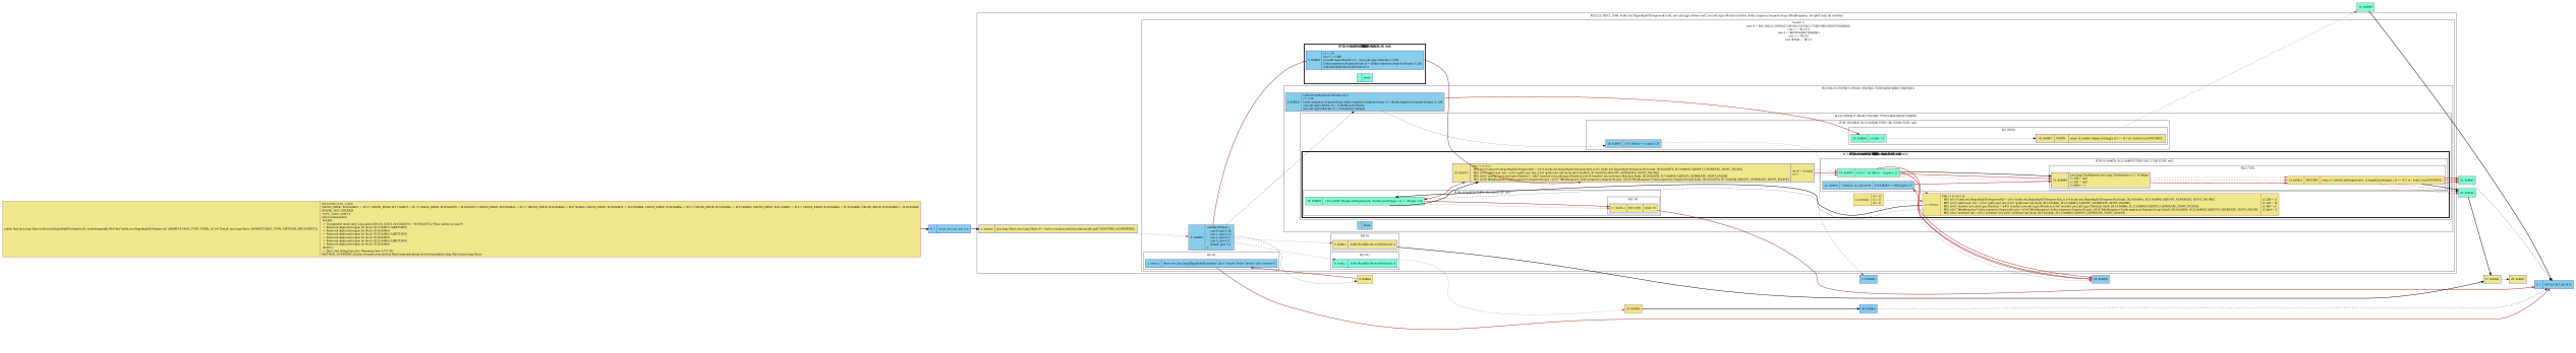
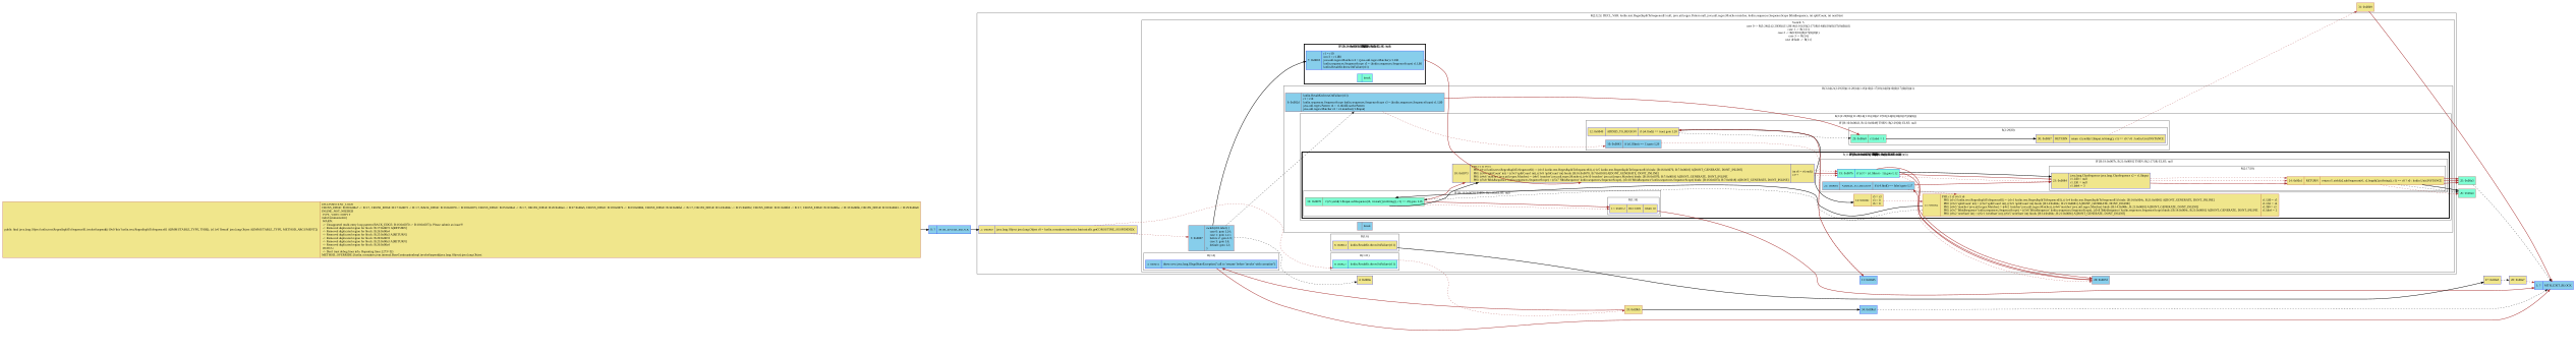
  digraph {
    fontname="Liberation Serif"
    rankdir=LR
    node [color=blue fillcolor=khaki fontname="Liberation Serif" shape=record style=filled]
    edge [color=brown fontname="Liberation Serif" style=bold]
    n1 [color=brown fillcolor=aquamarine label="{29\:\ 0x00a8|r1.label = 1\l}"]
-   n2 [label="{30\:\ 0x00b7|WARN\l|return r3.yield(r1.$input.toString(), r1) == r0 ? r0 : kotlin.Unit.INSTANCE\l}"]
+   n2 [label="{30\:\ 0x00b7|RETURN\l|return r3.yield(r1.$input.toString(), r1) == r0 ? r0 : kotlin.Unit.INSTANCE\l}"]
    n3 [color=brown fillcolor=skyblue label="{10\:\ 0x0043|if (r1.$limit == 1) goto L29\l}"]
+   n4 [label="{12\:\ 0x0049|ADDED_TO_REGION\l|if (r4.find() == true) goto L28\l}"]
    n5 [label="{17\:\ 0x0072|RETURN\l|return r0\l}"]
    n6 [color=brown fillcolor=aquamarine label="{16\:\ 0x0070|if (r5.yield(r1.$input.subSequence(r6, r4.start()).toString(), r1) == r0) goto L16\l}"]
    n7 [label="{23\:\ 0x0084|java.lang.CharSequence java.lang.CharSequence r2 = r1.$input\lr1.L$0 = null\lr1.L$1 = null\lr1.label = 3\l}"]
    n8 [color=brown label="{24\:\ 0x00a1|RETURN\l|return r5.yield(r2.subSequence(r6, r2.length()).toString(), r1) == r0 ? r0 : kotlin.Unit.INSTANCE\l}"]
-   n9 [color=brown fillcolor=aquamarine label="{19\:\ 0x007b|if (r3 != (r1.$limit \- 1)) goto L12\l}"]
+   n9 [fillcolor=aquamarine label="{19\:\ 0x007b|if (r3 != (r1.$limit \- 1)) goto L12\l}"]
    n10 [color=brown fillcolor=skyblue label="{21\:\ 0x0081|ADDED_TO_REGION\l|if (r4.find() == false) goto L17\l}"]
    n11 [color=brown label="{14\:\ 0x004c|r5 = r3\lr3 = 0\lr6 = 0\l}"]
    n12 [color=brown label="{15\:\ 0x0052|PHI: r1 r3 r4 r5 r6 \l  PHI: (r1v3 kotlin.text.Regex$splitToSequence$1) = (r1v1 kotlin.text.Regex$splitToSequence$1), (r1v4 kotlin.text.Regex$splitToSequence$1) binds: [B:14:0x004c, B:21:0x0081] A[DONT_GENERATE, DONT_INLINE]\l  PHI: (r3v3 'splitCount' int) = (r3v2 'splitCount' int), (r3v5 'splitCount' int) binds: [B:14:0x004c, B:21:0x0081] A[DONT_GENERATE, DONT_INLINE]\l  PHI: (r4v5 'matcher' java.util.regex.Matcher) = (r4v2 'matcher' java.util.regex.Matcher), (r4v6 'matcher' java.util.regex.Matcher) binds: [B:14:0x004c, B:21:0x0081] A[DONT_GENERATE, DONT_INLINE]\l  PHI: (r5v7 '$this$sequence' kotlin.sequences.SequenceScope) = (r5v6 '$this$sequence' kotlin.sequences.SequenceScope), (r5v8 '$this$sequence' kotlin.sequences.SequenceScope) binds: [B:14:0x004c, B:21:0x0081] A[DONT_GENERATE, DONT_INLINE]\l  PHI: (r6v2 'nextStart' int) = (r6v1 'nextStart' int), (r6v5 'nextStart' int) binds: [B:14:0x004c, B:21:0x0081] A[DONT_GENERATE, DONT_INLINE]\l|r1.L$0 = r5\lr1.L$1 = r4\lr1.I$0 = r3\lr1.label = 2\l}"]
    n13 [label="{18\:\ 0x0073|PHI: r1 r3 r4 r5 \l  PHI: (r1v4 kotlin.text.Regex$splitToSequence$1) = (r1v3 kotlin.text.Regex$splitToSequence$1), (r1v5 kotlin.text.Regex$splitToSequence$1) binds: [B:16:0x0070, B:7:0x0018] A[DONT_GENERATE, DONT_INLINE]\l  PHI: (r3v4 'splitCount' int) = (r3v3 'splitCount' int), (r3v9 'splitCount' int) binds: [B:16:0x0070, B:7:0x0018] A[DONT_GENERATE, DONT_INLINE]\l  PHI: (r4v6 'matcher' java.util.regex.Matcher) = (r4v5 'matcher' java.util.regex.Matcher), (r4v10 'matcher' java.util.regex.Matcher) binds: [B:16:0x0070, B:7:0x0018] A[DONT_GENERATE, DONT_INLINE]\l  PHI: (r5v8 '$this$sequence' kotlin.sequences.SequenceScope) = (r5v7 '$this$sequence' kotlin.sequences.SequenceScope), (r5v10 '$this$sequence' kotlin.sequences.SequenceScope) binds: [B:16:0x0070, B:7:0x0018] A[DONT_GENERATE, DONT_INLINE]\l|int r6 = r4.end()\lr3++\l}"]
    n14 [color=brown fillcolor=skyblue label="{9\:\ 0x002d|kotlin.ResultKt.throwOnFailure(r11)\lr1 = r10\lkotlin.sequences.SequenceScope kotlin.sequences.SequenceScope r3 = (kotlin.sequences.SequenceScope) r1.L$0\ljava.util.regex.Pattern r4 = r1.this$0.nativePattern\ljava.util.regex.Matcher r4 = r4.matcher(r1.$input)\l}"]
    n15 [color=brown fillcolor=skyblue label="{|break\l}"]
    n16 [fillcolor=aquamarine label="{8\:\ 0x0027|kotlin.ResultKt.throwOnFailure(r11)\l}"]
    n17 [fillcolor=skyblue label="{7\:\ 0x0018|r1 = r10\lint r3 = r1.I$0\ljava.util.regex.Matcher r4 = (java.util.regex.Matcher) r1.L$1\lkotlin.sequences.SequenceScope r5 = (kotlin.sequences.SequenceScope) r1.L$0\lkotlin.ResultKt.throwOnFailure(r11)\l}"]
    n18 [fillcolor=aquamarine label="{|break\l}"]
    n19 [label="{6\:\ 0x0012|kotlin.ResultKt.throwOnFailure(r11)\l}"]
    n20 [fillcolor=skyblue label="{5\:\ 0x0011|throw new java.lang.IllegalStateException(\"call to 'resume' before 'invoke' with coroutine\")\l}"]
-   n21 [color=brown fillcolor=skyblue label="{3\:\ 0x0007|switch(r10.label) \{\l    case 0: goto L24;\l    case 1: goto L21;\l    case 2: goto L9;\l    case 3: goto L6;\l    default: goto L3;\l\}\l}"]
+   n21 [color=brown fillcolor=skyblue label="{3\:\ 0x0007|switch(r10.label) \{\l    case 0: goto L24;\l    case 1: goto L21;\l    before 2: goto L9;\l    case 3: goto L6;\l    default: goto L3;\l\}\l}"]
    n22 [label="{2\:\ 0x0000|java.lang.Object java.lang.Object r0 = kotlin.coroutines.intrinsics.IntrinsicsKt.getCOROUTINE_SUSPENDED()\l}"]
-   n23 [color=brown fillcolor=aquamarine label="{31\:\ 0x00b9}"]
+   n23 [color=brown label="{31\:\ 0x00b9}"]
    n24 [fillcolor=skyblue label="{11\:\ 0x0045}"]
    n25 [fillcolor=skyblue label="{1\:\ ?|MTH_EXIT_BLOCK\l}"]
    n26 [color=brown fillcolor=aquamarine label="{25\:\ 0x00a3}"]
-   n27 [fillcolor=aquamarine label="{26\:\ 0x00a4}"]
+   n27 [color=brown fillcolor=aquamarine label="{26\:\ 0x00a4}"]
    n28 [color=brown fillcolor=skyblue label="{20\:\ 0x007d}"]
    n29 [color=brown label="{33\:\ 0x00bb}"]
    n30 [label="{27\:\ 0x00a5}"]
-   n31 [color=brown label="{4\:\ 0x000a}"]
+   n31 [label="{4\:\ 0x000a}"]
    n32 [fillcolor=skyblue label="{34\:\ 0x00bd}"]
    n33 [label="{28\:\ 0x00a7}"]
    n34 [fillcolor=skyblue label="{0\:\ ?|MTH_ENTER_BLOCK\l}"]
    n35 [color=brown label="{public final java.lang.Object kotlin.text.Regex$splitToSequence$1.invokeSuspend((r10v0 'this' kotlin.text.Regex$splitToSequence$1 A[IMMUTABLE_TYPE, THIS]), (r11v0 '$result' java.lang.Object A[IMMUTABLE_TYPE, METHOD_ARGUMENT]))  | INCONSISTENT_CODE\lCROSS_EDGE: B:28:0x00a7 \-\> B:1:?, CROSS_EDGE: B:17:0x0072 \-\> B:1:?, BACK_EDGE: B:16:0x0070 \-\> B:18:0x0073, CROSS_EDGE: B:25:0x00a3 \-\> B:1:?, CROSS_EDGE: B:26:0x00a4 \-\> B:27:0x00a5, CROSS_EDGE: B:19:0x007b \-\> B:23:0x0084, CROSS_EDGE: B:34:0x00bd \-\> B:1:?, CROSS_EDGE: B:14:0x004c \-\> B:15:0x0052, CROSS_EDGE: B:31:0x00b9 \-\> B:1:?, CROSS_EDGE: B:32:0x00ba \-\> B:33:0x00bb, CROSS_EDGE: B:10:0x0043 \-\> B:29:0x00a8\lINLINE_NOT_NEEDED\lTYPE_VARS: EMPTY\lJadxCommentsAttr\{\l WARN: \l \-\> Unsupported multi\-entry loop pattern (BACK_EDGE: B:16:0x0070 \-\> B:18:0x0073). Please submit an issue!!!\l \-\> Removed duplicated region for block: B:17:0x0072 A[RETURN]\l \-\> Removed duplicated region for block: B:26:0x00a4 \l \-\> Removed duplicated region for block: B:25:0x00a3 A[RETURN]\l \-\> Removed duplicated region for block: B:20:0x007d \l \-\> Removed duplicated region for block: B:25:0x00a3 A[RETURN]\l \-\> Removed duplicated region for block: B:26:0x00a4 \l DEBUG: \l \-\> Don't trust debug lines info. Repeating lines: [273=5]\}\lMETHOD_OVERRIDE: [kotlin.coroutines.jvm.internal.BaseContinuationImpl.invokeSuspend(java.lang.Object):java.lang.Object]\l}"]
    subgraph cluster_1 {
      label="R(2:1|2) | DECL_VAR: kotlin.text.Regex$splitToSequence$1 null, java.util.regex.Pattern null, java.util.regex.Matcher matcher, kotlin.sequences.SequenceScope $this$sequence, int splitCount, int nextStart\l"
      n22
      subgraph cluster_2 {
        label="Switch: 5\n case 0 -> R(3:24|(2:(2:29|30)|(11:28|14|(1:16)|10|(2:17|18)|14|(0)|10|(0)|17|(0)(0)))|1)\n case 1 -> R(1:21)\n case 2 -> R(6:9|10|(0)|17|(0)(0)|1)\n case 3 -> R(1:6)\n case default -> R(1:4)"
        n21
        subgraph cluster_3 {
          label="R(3:24|(2:(2:29|30)|(11:28|14|(1:16)|10|(2:17|18)|14|(0)|10|(0)|17|(0)(0)))|1)"
          n14
          n15
          subgraph cluster_4 {
            label="R(2:(2:29|30)|(11:28|14|(1:16)|10|(2:17|18)|14|(0)|10|(0)|17|(0)(0)))"
            subgraph cluster_5 {
              label="IF [B:10:0x0043, B:12:0x0049] THEN: R(2:29|30) ELSE: null"
              n3
+             n4
              subgraph cluster_6 {
                label="R(2:29|30)"
                n1
                n2
              }
            }
            subgraph cluster_7 {
              label="R(11:28|14|(1:16)|10|(2:17|18)|14|(0)|10|(0)|17|(0)(0))"
              n11
              n12
              n13
              subgraph cluster_8 {
                label="IF [B:16:0x0070] THEN: R(1:16) ELSE: null"
                n6
                subgraph cluster_9 {
                  label="R(1:16)"
                  n5
                }
              }
              subgraph cluster_10 {
                label="IF [B:19:0x007b, B:21:0x0081] THEN: R(2:17|18) ELSE: null"
                n9
                n10
                subgraph cluster_11 {
                  label="R(2:17|18)"
                  n7
                  n8
                }
              }
              subgraph cluster_12 {
                label="IF [B:16:0x0070] THEN: R(0) ELSE: null"
                subgraph cluster_13 {
                  label="R(0)"
                }
              }
              subgraph cluster_14 {
                label="IF [B:19:0x007b] THEN: R(0) ELSE: null"
                subgraph cluster_15 {
                  label="R(0)"
                }
              }
              subgraph cluster_16 {
                label="IF [B:24:0x00a1] THEN: R(0) ELSE: R(0)"
                subgraph cluster_17 {
                  label="R(0)"
                }
                subgraph cluster_18 {
                  label="R(0)"
                }
              }
            }
          }
        }
        subgraph cluster_19 {
          label="R(1:21)"
          n16
        }
        subgraph cluster_20 {
          label="R(6:9|10|(0)|17|(0)(0)|1)"
          n17
          n18
          subgraph cluster_21 {
            label="IF [B:19:0x007b] THEN: R(0) ELSE: null"
            subgraph cluster_22 {
              label="R(0)"
            }
          }
          subgraph cluster_23 {
            label="IF [B:24:0x00a1] THEN: R(0) ELSE: R(0)"
            subgraph cluster_24 {
              label="R(0)"
            }
            subgraph cluster_25 {
              label="R(0)"
            }
          }
        }
        subgraph cluster_26 {
          label="R(1:6)"
          n19
        }
        subgraph cluster_27 {
          label="R(1:4)"
          n20
        }
      }
    }
-   n1 -> n2 [color=black style=dashed]
+   n1 -> n2 [color=black]
    n2 -> n23 [style=dashed]
    n3 -> n24 [style=dashed]
+   n4 -> n1 [color=black style=dashed]
+   n4 -> n11 [color=black]
    n5 -> n25
    n6 -> n5 [style=dashed]
    n6 -> n5
    n6 -> n13 [color=black]
    n6 -> n13
    n7 -> n8
    n7 -> n8 [style=dashed]
    n7 -> n8 [style=dashed]
    n8 -> n26
    n8 -> n26
    n8 -> n26
    n8 -> n27 [style=dashed]
    n8 -> n27 [color=black style=dashed]
    n8 -> n27 [color=black]
    n9 -> n7 [style=dashed]
    n9 -> n7
    n9 -> n7 [color=black]
    n9 -> n28 [style=dashed]
    n9 -> n28
    n9 -> n28
    n10 -> n7
-   n9 -> n12 [style=dashed]
+   n10 -> n12 [style=dashed]
    n11 -> n12 [style=dashed]
    n12 -> n6 [color=black style=dashed]
    n12 -> n6 [color=black]
    n13 -> n9 [style=dashed]
    n13 -> n9
    n13 -> n9 [style=dashed]
    n14 -> n1
-   n14 -> n3 [color=black style=dashed]
+   n14 -> n3 [style=dashed]
    n16 -> n29 [style=dashed]
    n17 -> n13
    n19 -> n30 [color=black]
    n20 -> n25
    n21 -> n14 [color=black style=dashed]
-   n21 -> n16 [style=dashed]
-   n21 -> n17
-   n21 -> n19 [style=dashed]
+   n22 -> n16 [style=dashed]
+   n21 -> n17 [color=black]
    n21 -> n31 [color=black style=dashed]
    n22 -> n21 [style=dashed]
-   n23 -> n25 [color=black]
+   n23 -> n25
+   n24 -> n4
    n26 -> n25 [color=black style=dashed]
-   n27 -> n30 [color=black]
    n28 -> n10
    n29 -> n32 [color=black]
    n30 -> n33 [color=black style=dashed]
-   n31 -> n20
+   n29 -> n20
    n32 -> n25 [color=black style=dashed]
+   n33 -> n25 [style=dashed]
    n34 -> n22 [color=black]
    n35 -> n34 [color=black]
  }
